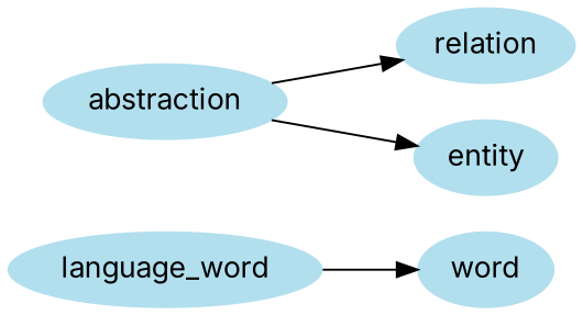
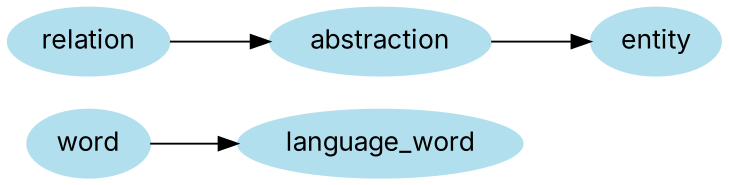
  digraph {
    fontname=Inter
    rankdir=LR
    node [color=lightblue2 fontname=Inter style=filled]
    edge [fontname=Inter]
    n1 [label=language_word]
    word
    relation
    abstraction
    entity
-   n1 -> word
-   abstraction -> relation
+   word -> n1
+   relation -> abstraction
    abstraction -> entity
  }
